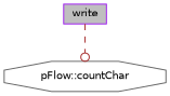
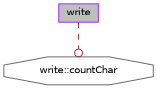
  digraph {
    rankdir=TB
    node [fontname=Helvetica fontsize=10 style=filled]
    n1 [color=purple fillcolor=grey75 fontcolor=black height=0.2 label=write shape=box width=0.4]
-   n2 [color=gray40 fillcolor=white height=0.2 label="pFlow::countChar" shape=octagon width=0.4]
+   n2 [color=gray40 fillcolor=white height=0.2 label="write::countChar" shape=octagon width=0.4]
    n1 -> n2 [color=brown fontname=Helvetica fontsize=10 labelfontname=Helvetica labelfontsize=10 style=dashed arrowhead=odot]
  }
